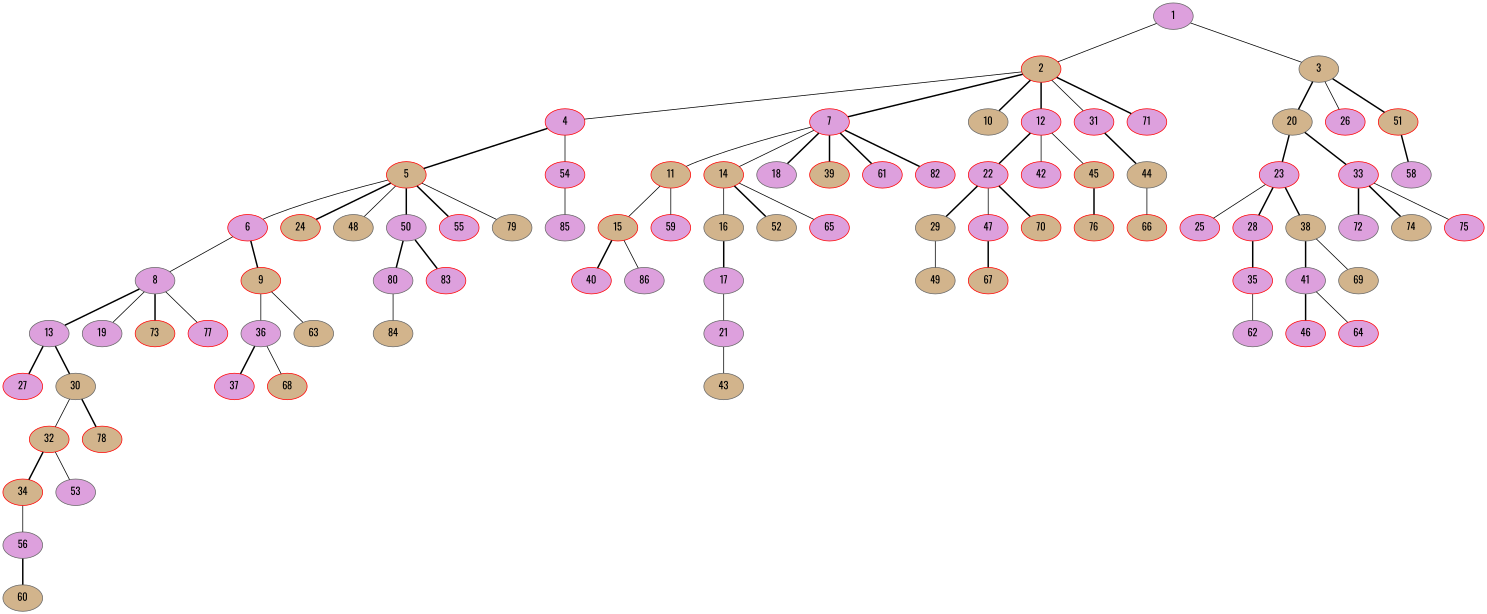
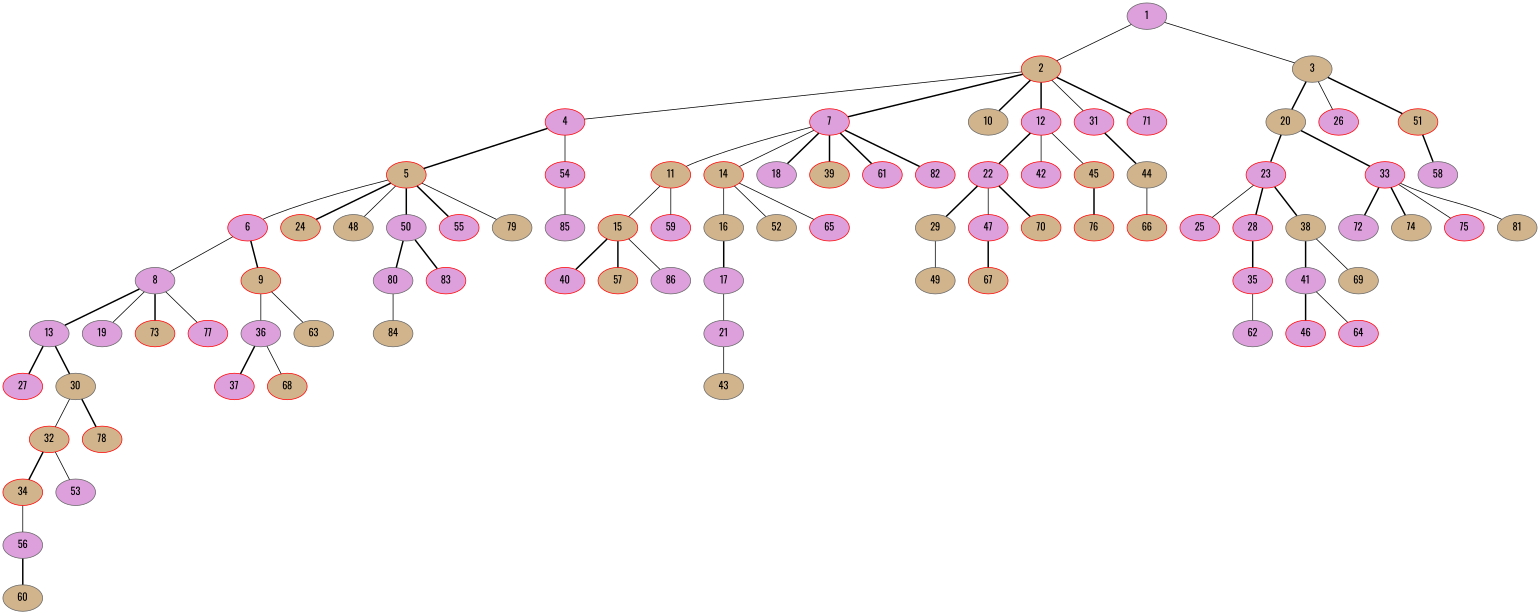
  graph {
    fontname=Oswald
    node [color=red fillcolor=plum fontname=Oswald style=filled]
    edge [fontname=Oswald style=bold]
    1 [color=gray40]
    2 [fillcolor=tan]
    3 [color=gray40 fillcolor=tan]
    4
    7
    10 [color=gray40 fillcolor=tan]
    12
    31
    71
    20 [color=gray40 fillcolor=tan]
    26
    51 [fillcolor=tan]
    5 [fillcolor=tan]
    54
    11 [fillcolor=tan]
    14 [fillcolor=tan]
    18 [color=gray40]
    39 [fillcolor=tan]
    61
    82
    22
    42
    45 [fillcolor=tan]
    44 [color=gray40 fillcolor=tan]
    23
    33
    58 [color=gray40]
    6
    24 [fillcolor=tan]
    48 [color=gray40 fillcolor=tan]
    50 [color=gray40]
    55
    79 [color=gray40 fillcolor=tan]
    85 [color=gray40]
    8 [color=gray40]
    9 [fillcolor=tan]
    80 [color=gray40]
    83
    13 [color=gray40]
    19 [color=gray40]
    73 [fillcolor=tan]
    77
    36 [color=gray40]
    63 [color=gray40 fillcolor=tan]
    15 [fillcolor=tan]
    59
    16 [color=gray40 fillcolor=tan]
    52 [color=gray40 fillcolor=tan]
    65
    27
    30 [color=gray40 fillcolor=tan]
    37
    68 [fillcolor=tan]
    40
+   57 [fillcolor=tan]
    86 [color=gray40]
    29 [color=gray40 fillcolor=tan]
    47
    70 [fillcolor=tan]
    76 [fillcolor=tan]
    32 [fillcolor=tan]
    78 [fillcolor=tan]
    17 [color=gray40]
    21 [color=gray40]
    43 [color=gray40 fillcolor=tan]
    25
    28
    38 [color=gray40 fillcolor=tan]
    72 [color=gray40]
    74 [color=gray40 fillcolor=tan]
    75
+   81 [color=gray40 fillcolor=tan]
    49 [color=gray40 fillcolor=tan]
    67 [fillcolor=tan]
    35
    41 [color=gray40]
    69 [color=gray40 fillcolor=tan]
    62 [color=gray40]
    34 [fillcolor=tan]
    53 [color=gray40]
    66 [fillcolor=tan]
    56 [color=gray40]
    60 [color=gray40 fillcolor=tan]
    46
    64
    84 [color=gray40 fillcolor=tan]
    1 -- 2 [style=solid]
    1 -- 3 [style=solid]
    2 -- 4 [style=solid]
    2 -- 7
    2 -- 10
    2 -- 12
    2 -- 31 [style=solid]
    2 -- 71
    3 -- 20
    3 -- 26 [style=solid]
    3 -- 51
    4 -- 5
    4 -- 54 [style=solid]
    7 -- 11 [style=solid]
    7 -- 14 [style=solid]
    7 -- 18
    7 -- 39
    7 -- 61
    7 -- 82
    12 -- 22
    12 -- 42 [style=solid]
    12 -- 45 [style=solid]
    31 -- 44
    20 -- 23
    20 -- 33
    51 -- 58
    5 -- 6 [style=solid]
    5 -- 24
    5 -- 48 [style=solid]
    5 -- 50
    5 -- 55
    5 -- 79 [style=solid]
    54 -- 85 [style=solid]
    11 -- 15 [style=solid]
    11 -- 59 [style=solid]
    14 -- 16 [style=solid]
-   14 -- 52
+   14 -- 52 [style=solid]
    14 -- 65 [style=solid]
    22 -- 29
    22 -- 47 [style=solid]
    22 -- 70
    45 -- 76
    44 -- 66 [style=solid]
    23 -- 25 [style=solid]
    23 -- 28
    23 -- 38
    33 -- 72
    33 -- 74
    33 -- 75 [style=solid]
+   33 -- 81 [style=solid]
    6 -- 8 [style=solid]
    6 -- 9
    50 -- 80
    50 -- 83
    8 -- 13
    8 -- 19 [style=solid]
    8 -- 73
    8 -- 77 [style=solid]
    9 -- 36 [style=solid]
    9 -- 63 [style=solid]
    80 -- 84 [style=solid]
    13 -- 27
    13 -- 30
    36 -- 37
    36 -- 68 [style=solid]
    15 -- 40
+   15 -- 57
    15 -- 86 [style=solid]
    16 -- 17
    30 -- 32 [style=solid]
    30 -- 78
    29 -- 49 [style=solid]
    47 -- 67
    32 -- 34
    32 -- 53 [style=solid]
    17 -- 21 [style=solid]
    21 -- 43 [style=solid]
    28 -- 35
    38 -- 41
    38 -- 69 [style=solid]
    35 -- 62 [style=solid]
    41 -- 46
    41 -- 64 [style=solid]
    34 -- 56 [style=solid]
    56 -- 60
  }
